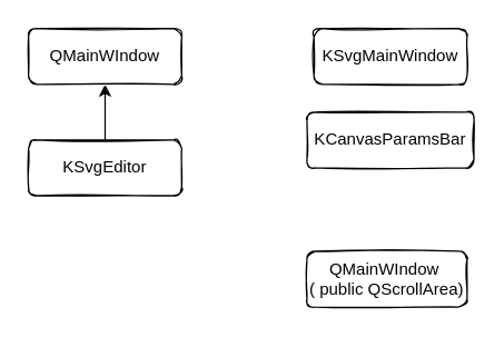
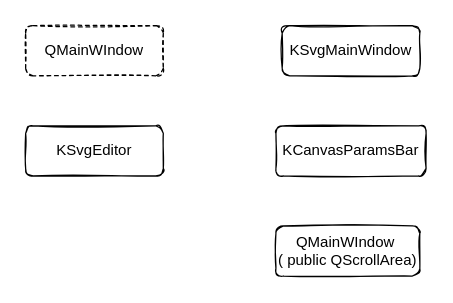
  <mxCell id="0" />
  <mxCell id="1" parent="0" />
- <mxCell id="2" value="" style="edgeStyle=orthogonalEdgeStyle;curved=1;orthogonalLoop=1;jettySize=auto;html=1;" edge="1" parent="1" source="3" target="4"><mxGeometry relative="1" as="geometry" /></mxCell>
  <mxCell id="3" value="KSvgEditor" style="rounded=1;whiteSpace=wrap;html=1;sketch=1;" vertex="1" parent="1"><mxGeometry x="20" y="100" width="110" height="40" as="geometry" /></mxCell>
- <mxCell id="4" value="QMainWIndow" style="rounded=1;whiteSpace=wrap;html=1;sketch=1;" vertex="1" parent="1"><mxGeometry x="20" y="20" width="110" height="40" as="geometry" /></mxCell>
- <mxCell id="5" value="KCanvasParamsBar" style="rounded=1;whiteSpace=wrap;html=1;sketch=1;" vertex="1" parent="1"><mxGeometry x="220" y="80" width="120" height="40" as="geometry" /></mxCell>
+ <mxCell id="4" value="QMainWIndow" style="rounded=1;whiteSpace=wrap;html=1;sketch=1;dashed=1;" vertex="1" parent="1"><mxGeometry x="20" y="20" width="110" height="40" as="geometry" /></mxCell>
+ <mxCell id="5" value="KCanvasParamsBar" style="rounded=1;whiteSpace=wrap;html=1;sketch=1;" vertex="1" parent="1"><mxGeometry x="220" y="100" width="120" height="40" as="geometry" /></mxCell>
  <mxCell id="6" value="KSvgMainWindow" style="rounded=1;whiteSpace=wrap;html=1;sketch=1;" vertex="1" parent="1"><mxGeometry x="225" y="20" width="110" height="40" as="geometry" /></mxCell>
  <mxCell id="7" value="QMainWIndow&amp;nbsp;&lt;br&gt;( public QScrollArea)" style="rounded=1;whiteSpace=wrap;html=1;sketch=1;" vertex="1" parent="1"><mxGeometry x="220" y="180" width="115" height="40" as="geometry" /></mxCell>
